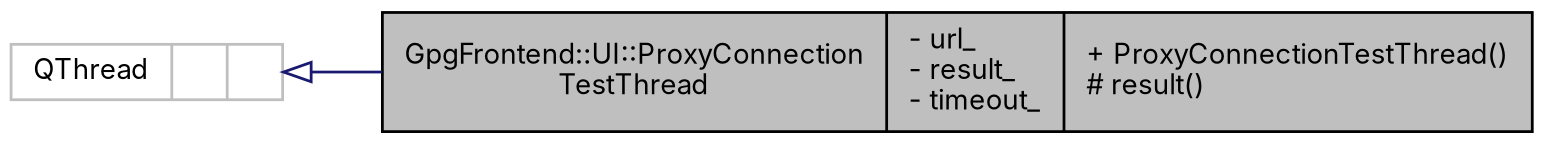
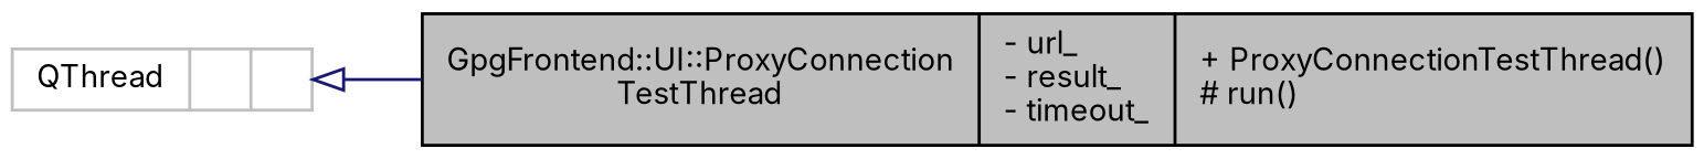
  digraph {
    rankdir=LR
    fontname=Inter
    node [fontname=Inter fontsize=10 shape=record style=filled]
-   n1 [color=black fillcolor=grey75 fontcolor=black height=0.2 label="{GpgFrontend::UI::ProxyConnection\lTestThread\n|- url_\l- result_\l- timeout_\l|+ ProxyConnectionTestThread()\l# result()\l}" width=0.4]
+   n1 [color=black fillcolor=grey75 fontcolor=black height=0.2 label="{GpgFrontend::UI::ProxyConnection\lTestThread\n|- url_\l- result_\l- timeout_\l|+ ProxyConnectionTestThread()\l# run()\l}" width=0.4]
    n2 [color=grey75 fillcolor=white height=0.2 label="{QThread\n||}" width=0.4]
    n2 -> n1 [arrowtail=onormal color=midnightblue dir=back fontname=Inter fontsize=10 labelfontname=Helvetica labelfontsize=10 style=solid]
  }
